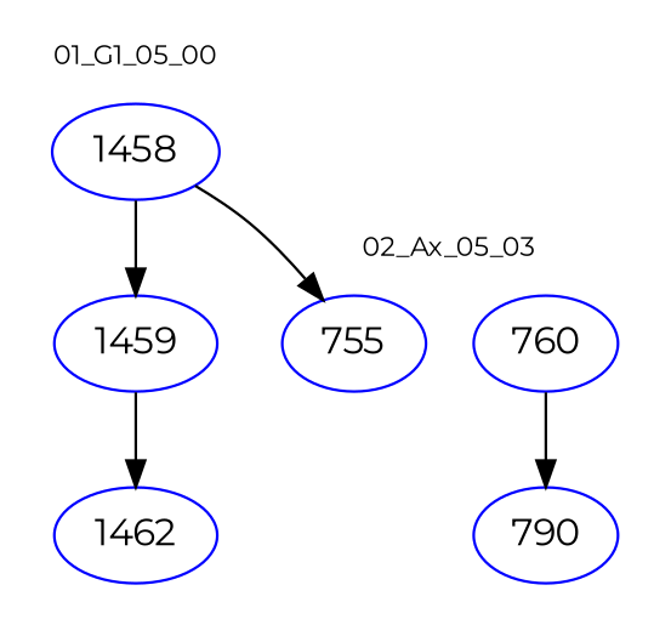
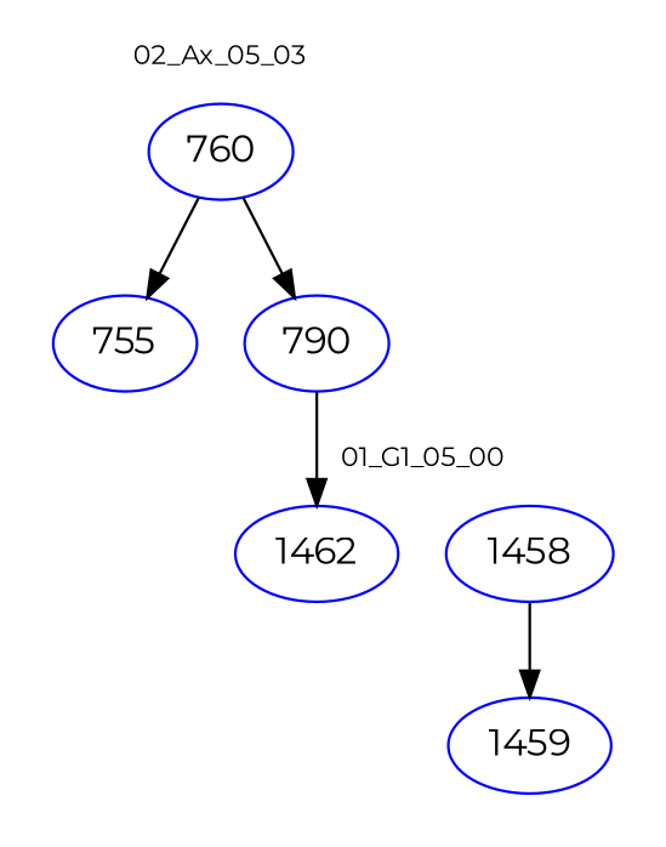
  digraph {
    fontname=Montserrat
    node [color=blue fontname=Montserrat]
    edge [color=black fontname=Montserrat]
    n1 [label=760]
    n2 [label=755]
    n3 [label=790]
    n4 [label=1459]
    n5 [label=1458]
    n6 [label=1462]
    subgraph cluster_1 {
      color=white
      fontsize=10
      label="02_Ax_05_03"
      n1
      n2
      n3
    }
    subgraph cluster_2 {
      color=white
      fontsize=10
      label="01_G1_05_00"
      n4
      n5
      n6
    }
-   n5 -> n2
+   n1 -> n2
    n1 -> n3
-   n4 -> n6
+   n3 -> n6
    n5 -> n4
  }
